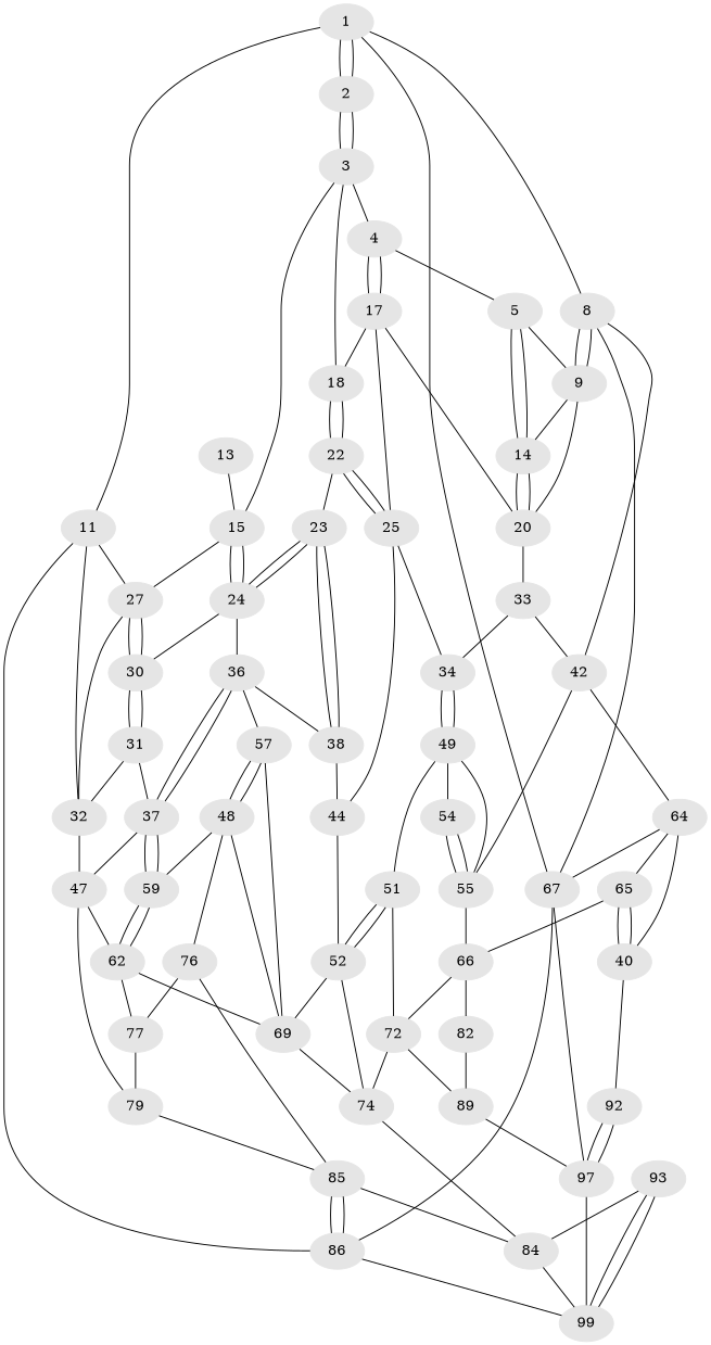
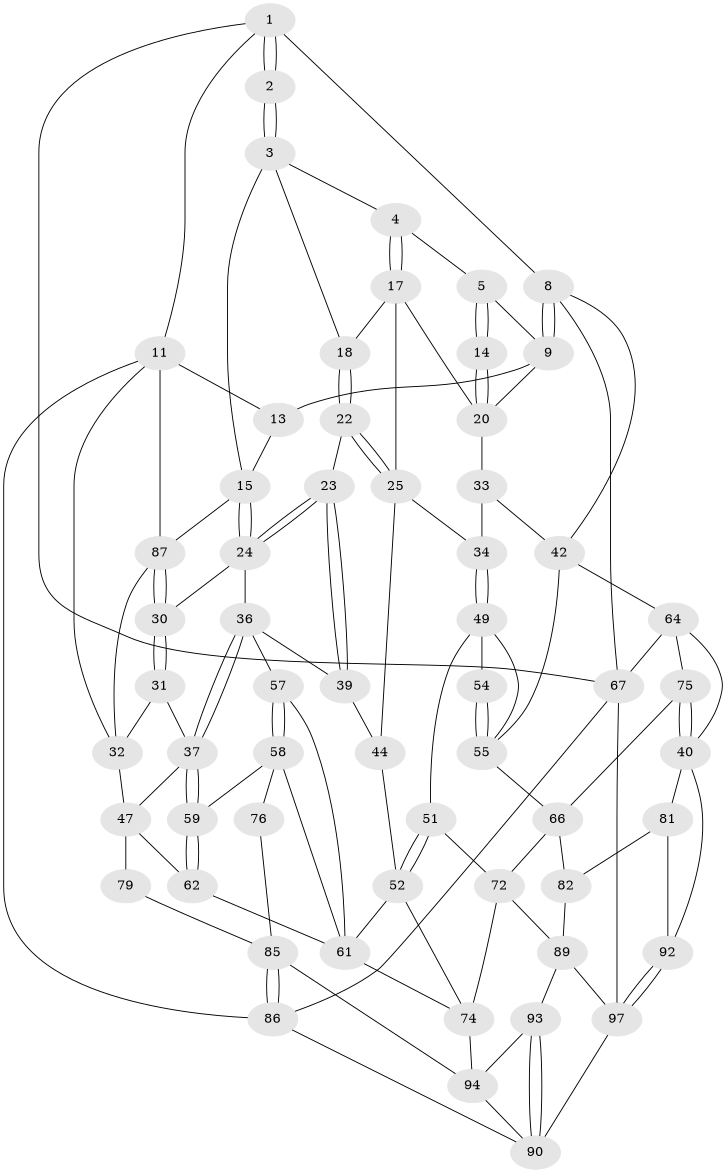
  graph {
    node [color=gray90 style=filled]
    1 [super="+7"]
    2
    8 [super="+43"]
    11 [super="+12"]
    67 [super="+87"]
    3 [super="+14"]
    9 [super="+10"]
    42 [super="+63"]
    13
-   27 [super="+28"]
+   27 [super="+28" label=87]
    32 [super="+46"]
    86
    97 [super="+98"]
    4
    15 [super="+16"]
    18
    5 [super="+6"]
    17 [super="+21"]
    24 [super="+29"]
    22
    n21 [label=14]
    20 [super="+26"]
    25 [super="+35"]
    55 [super="+56"]
    64 [super="+68"]
    33 [super="+41"]
    30
    47 [super="+48"]
-   99 [super="+100"]
+   99 [super="+100" label=90]
    36 [super="+40"]
    34
    44 [super="+53"]
    23
-   39 [super="+45" label=38]
+   39 [super="+45"]
    31
    37 [super="+38"]
    57
    49 [super="+50"]
    52 [super="+60"]
    59
    62 [super="+78"]
    79 [super="+84"]
    54
    51
-   61 [super="+69" label=69]
-   58 [super="+70" label=48]
+   61 [super="+69"]
+   58 [super="+70"]
    66 [super="+71"]
-   65
+   65 [label=75]
    n49 [label=40 super="+83"]
    74 [super="+75"]
-   77
    85 [super="+96"]
    72 [super="+73"]
    89 [super="+90"]
-   94 [super="+95" label=84]
+   94 [super="+95"]
    82 [super="+88"]
    76
+   81 [super="+91"]
    92
    93
    1 -- 2
    1 -- 2
    1 -- 8
    1 -- 11
    1 -- 67
    2 -- 3
    2 -- 3
    8 -- 67
    8 -- 9
    8 -- 9
    8 -- 42
+   11 -- 13
    11 -- 27
    11 -- 32
    11 -- 86
    67 -- 86
    67 -- 97
    3 -- 4
    3 -- 15
    3 -- 18
-   9 -- n21
+   9 -- 13
    9 -- 20
    42 -- 55
    42 -- 64
    13 -- 15
    27 -- 32
    27 -- 30
    27 -- 30
    32 -- 47
    86 -- 99
    97 -- 99
    4 -- 5
    4 -- 17
    4 -- 17
    15 -- 27
    15 -- 24
    15 -- 24
    18 -- 22
    18 -- 22
    5 -- 9
    5 -- n21
    5 -- n21
    17 -- 18
    17 -- 20
    17 -- 25
    24 -- 30
    24 -- 36
    22 -- 25
    22 -- 25
    22 -- 23
    n21 -- 20
    n21 -- 20
    20 -- 33
    25 -- 34
    25 -- 44
    55 -- 66
    64 -- 67
    64 -- 65
    64 -- n49
    33 -- 42
    33 -- 34
    30 -- 31
    30 -- 31
    47 -- 62
    47 -- 79
    36 -- 39
    36 -- 37
    36 -- 37
    36 -- 57
    34 -- 49
    34 -- 49
    44 -- 52
    23 -- 24
    23 -- 24
    23 -- 39
    23 -- 39
    39 -- 44 [weight=2]
    31 -- 32
    31 -- 37
    37 -- 47
    37 -- 59
    37 -- 59
    57 -- 61
    57 -- 58
    57 -- 58
    49 -- 55
    49 -- 54
    49 -- 51
    52 -- 61
    52 -- 74
    59 -- 62
    59 -- 62
    62 -- 61
-   62 -- 77
    79 -- 85
    54 -- 55
    54 -- 55
    51 -- 52
    51 -- 52
    51 -- 72
    61 -- 74
    58 -- 59
    58 -- 61
    58 -- 76
    66 -- 72
    66 -- 82
    65 -- 66
    65 -- n49
    65 -- n49
+   n49 -- 81
    n49 -- 92
    74 -- 94
-   77 -- 79
    85 -- 86
    85 -- 86
    85 -- 94
    72 -- 74
    72 -- 89
    89 -- 97
+   89 -- 93
    94 -- 99
    82 -- 89
-   76 -- 77
    76 -- 85
+   81 -- 82 [weight=2]
+   81 -- 92
    92 -- 97
    92 -- 97
    93 -- 99
    93 -- 99
    93 -- 94
  }
